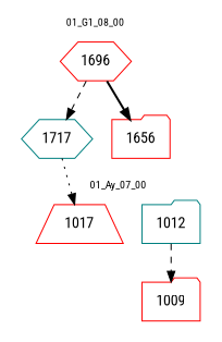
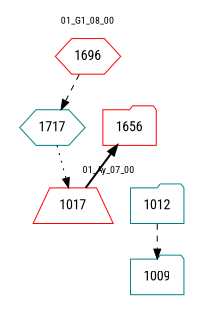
  digraph {
    fontname="Roboto Condensed"
    node [color=teal fontname="Roboto Condensed" shape=folder]
    edge [color=black fontname="Roboto Condensed" style=dashed]
    n1 [label=1012]
-   n2 [color=red label=1009]
+   n2 [label=1009]
    n3 [color=red label=1017 shape=trapezium]
    n4 [color=red label=1696 shape=hexagon]
    n5 [label=1717 shape=hexagon]
    n6 [color=red label=1656]
    subgraph cluster_1 {
      color=white
      fontsize=10
      label="01_Ay_07_00"
      n1
      n2
      n3
    }
    subgraph cluster_2 {
      color=white
      fontsize=10
      label="01_G1_08_00"
      n4
      n5
      n6
    }
    n1 -> n2
    n4 -> n5
-   n4 -> n6 [style=bold]
+   n3 -> n6 [style=bold]
    n5 -> n3 [style=dotted]
  }
